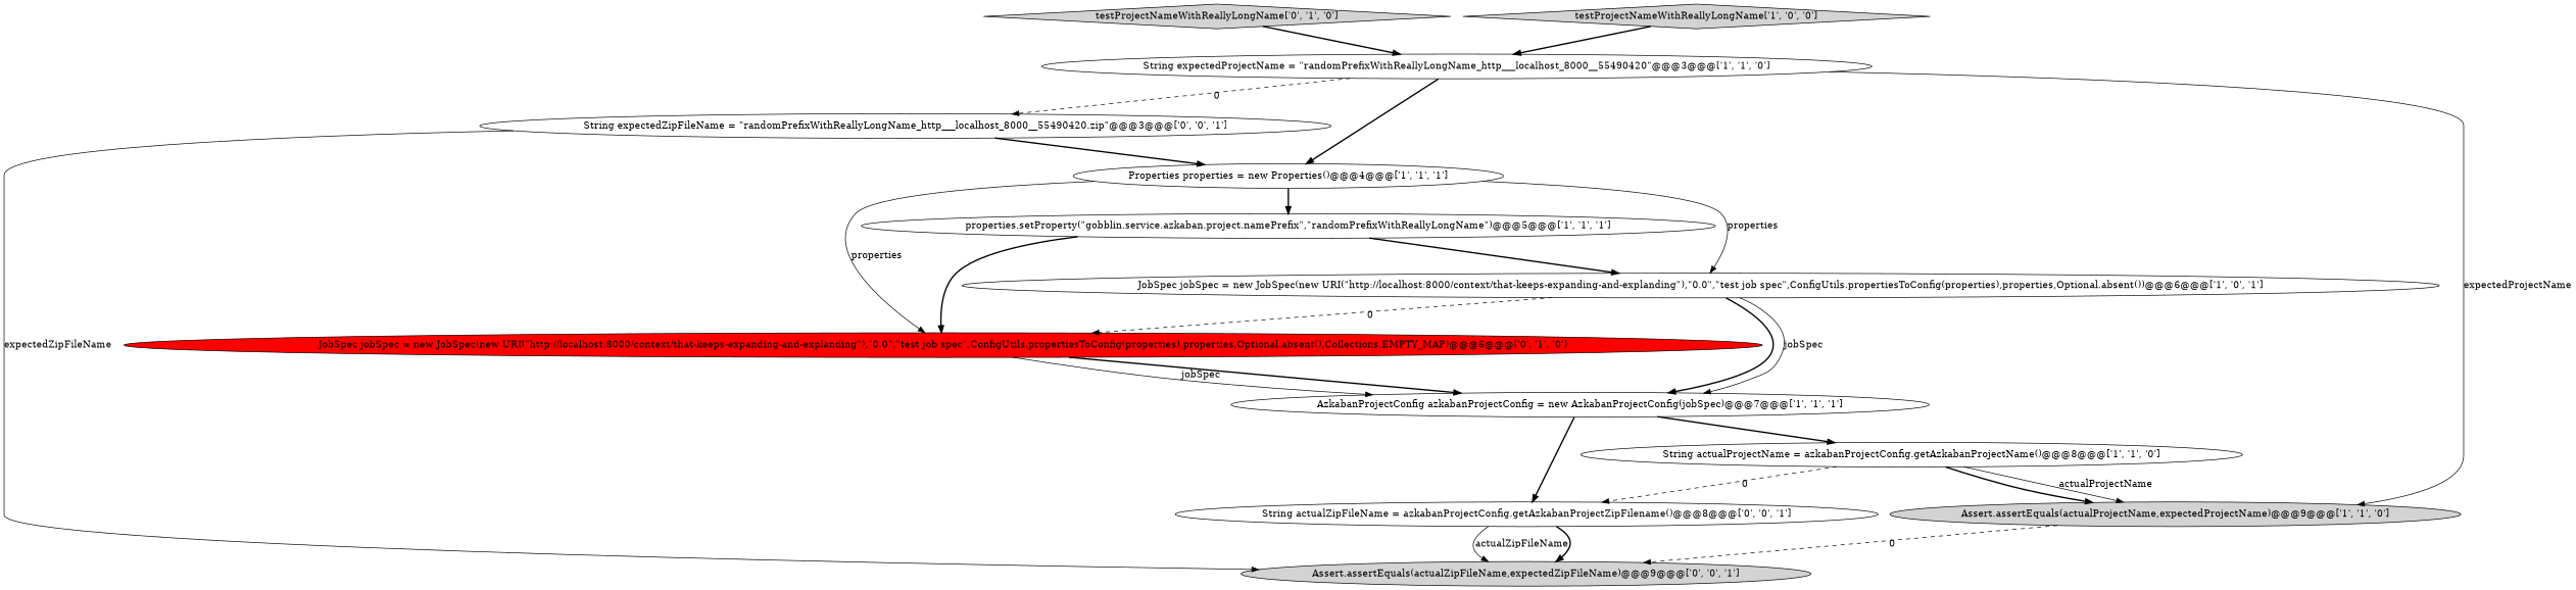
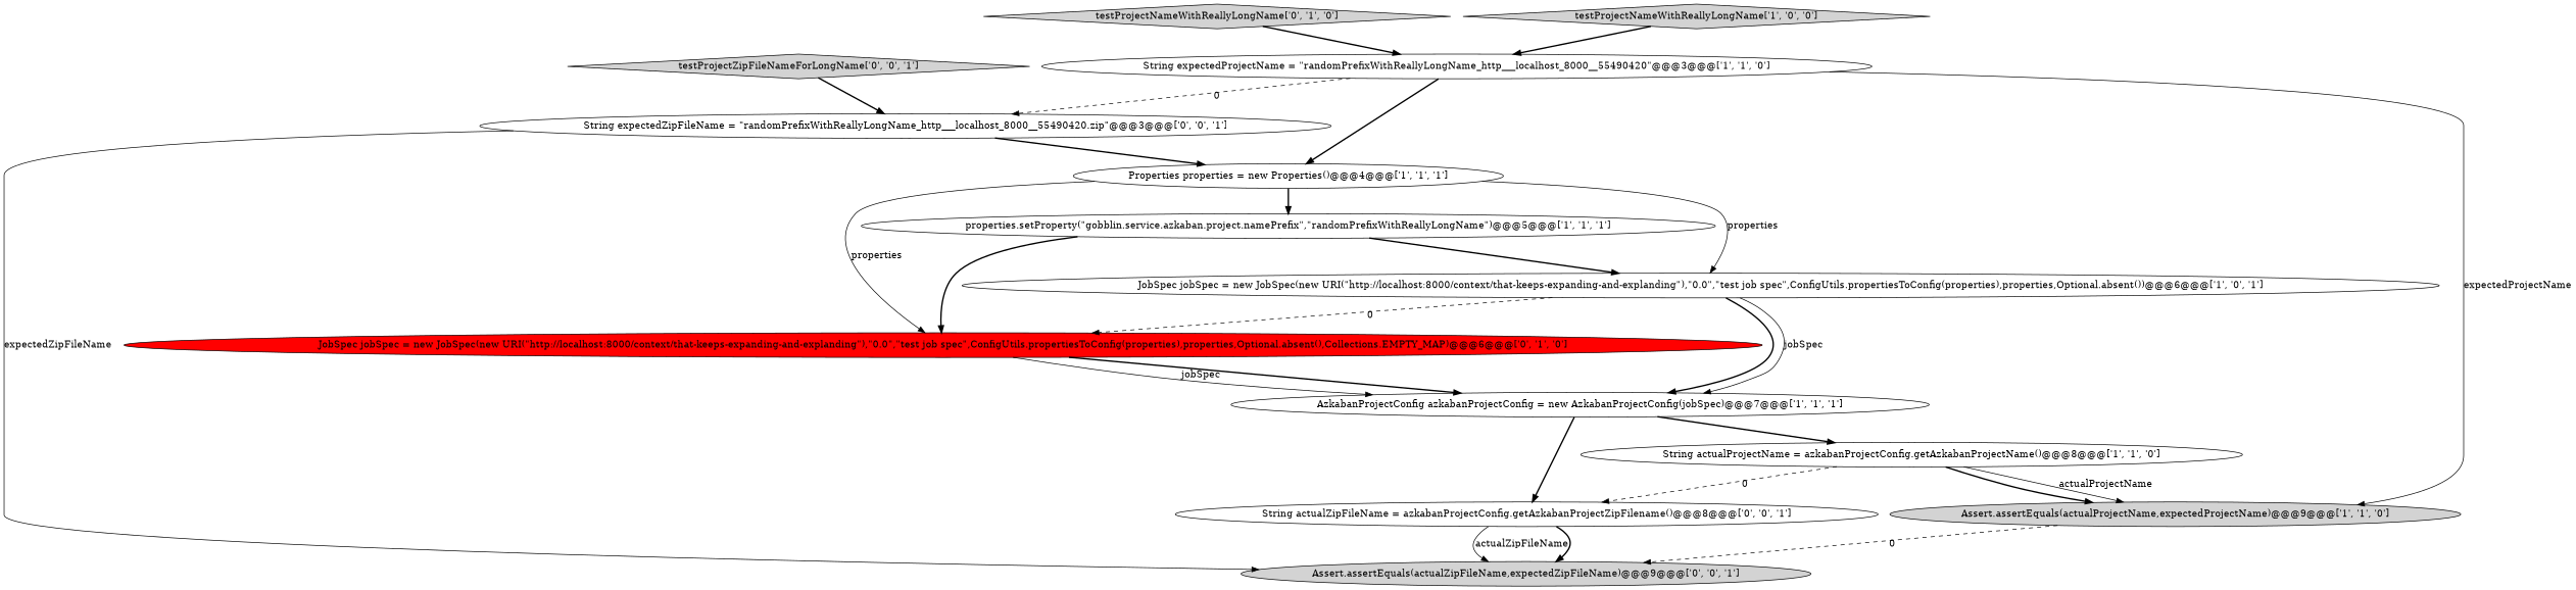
  digraph {
    node [fillcolor=white shape=ellipse style=filled]
    edge [style=bold]
    n1 [label="properties.setProperty(\"gobblin.service.azkaban.project.namePrefix\",\"randomPrefixWithReallyLongName\")@@@5@@@['1', '1', '1']"]
    n2 [label="JobSpec jobSpec = new JobSpec(new URI(\"http://localhost:8000/context/that-keeps-expanding-and-explanding\"),\"0.0\",\"test job spec\",ConfigUtils.propertiesToConfig(properties),properties,Optional.absent())@@@6@@@['1', '0', '1']"]
    n3 [fillcolor=red label="JobSpec jobSpec = new JobSpec(new URI(\"http://localhost:8000/context/that-keeps-expanding-and-explanding\"),\"0.0\",\"test job spec\",ConfigUtils.propertiesToConfig(properties),properties,Optional.absent(),Collections.EMPTY_MAP)@@@6@@@['0', '1', '0']"]
    n4 [label="AzkabanProjectConfig azkabanProjectConfig = new AzkabanProjectConfig(jobSpec)@@@7@@@['1', '1', '1']"]
    n5 [label="String actualProjectName = azkabanProjectConfig.getAzkabanProjectName()@@@8@@@['1', '1', '0']"]
    n6 [label="String actualZipFileName = azkabanProjectConfig.getAzkabanProjectZipFilename()@@@8@@@['0', '0', '1']"]
    n7 [fillcolor=lightgray label="testProjectNameWithReallyLongName['0', '1', '0']" shape=diamond]
    n8 [label="String expectedProjectName = \"randomPrefixWithReallyLongName_http___localhost_8000__55490420\"@@@3@@@['1', '1', '0']"]
    n9 [fillcolor=lightgray label="Assert.assertEquals(actualProjectName,expectedProjectName)@@@9@@@['1', '1', '0']"]
    n10 [fillcolor=lightgray label="Assert.assertEquals(actualZipFileName,expectedZipFileName)@@@9@@@['0', '0', '1']"]
    n11 [label="String expectedZipFileName = \"randomPrefixWithReallyLongName_http___localhost_8000__55490420.zip\"@@@3@@@['0', '0', '1']"]
    n12 [label="Properties properties = new Properties()@@@4@@@['1', '1', '1']"]
    n13 [fillcolor=lightgray label="testProjectNameWithReallyLongName['1', '0', '0']" shape=diamond]
+   n14 [fillcolor=lightgray label="testProjectZipFileNameForLongName['0', '0', '1']" shape=diamond]
    n1 -> n2
    n1 -> n3
    n2 -> n3 [label=0 style=dashed]
    n2 -> n4
    n2 -> n4 [label=jobSpec style=solid]
    n3 -> n4
    n3 -> n4 [label=jobSpec style=solid]
    n4 -> n5
    n4 -> n6
    n5 -> n6 [label=0 style=dashed]
    n5 -> n9 [label=actualProjectName style=solid]
    n5 -> n9
    n6 -> n10 [label=actualZipFileName style=solid]
    n6 -> n10
    n7 -> n8
    n8 -> n9 [label=expectedProjectName style=solid]
    n8 -> n11 [label=0 style=dashed]
    n8 -> n12
    n9 -> n10 [label=0 style=dashed]
    n11 -> n10 [label=expectedZipFileName style=solid]
    n11 -> n12
    n12 -> n1
    n12 -> n2 [label=properties style=solid]
    n12 -> n3 [label=properties style=solid]
    n13 -> n8
+   n14 -> n11
  }
